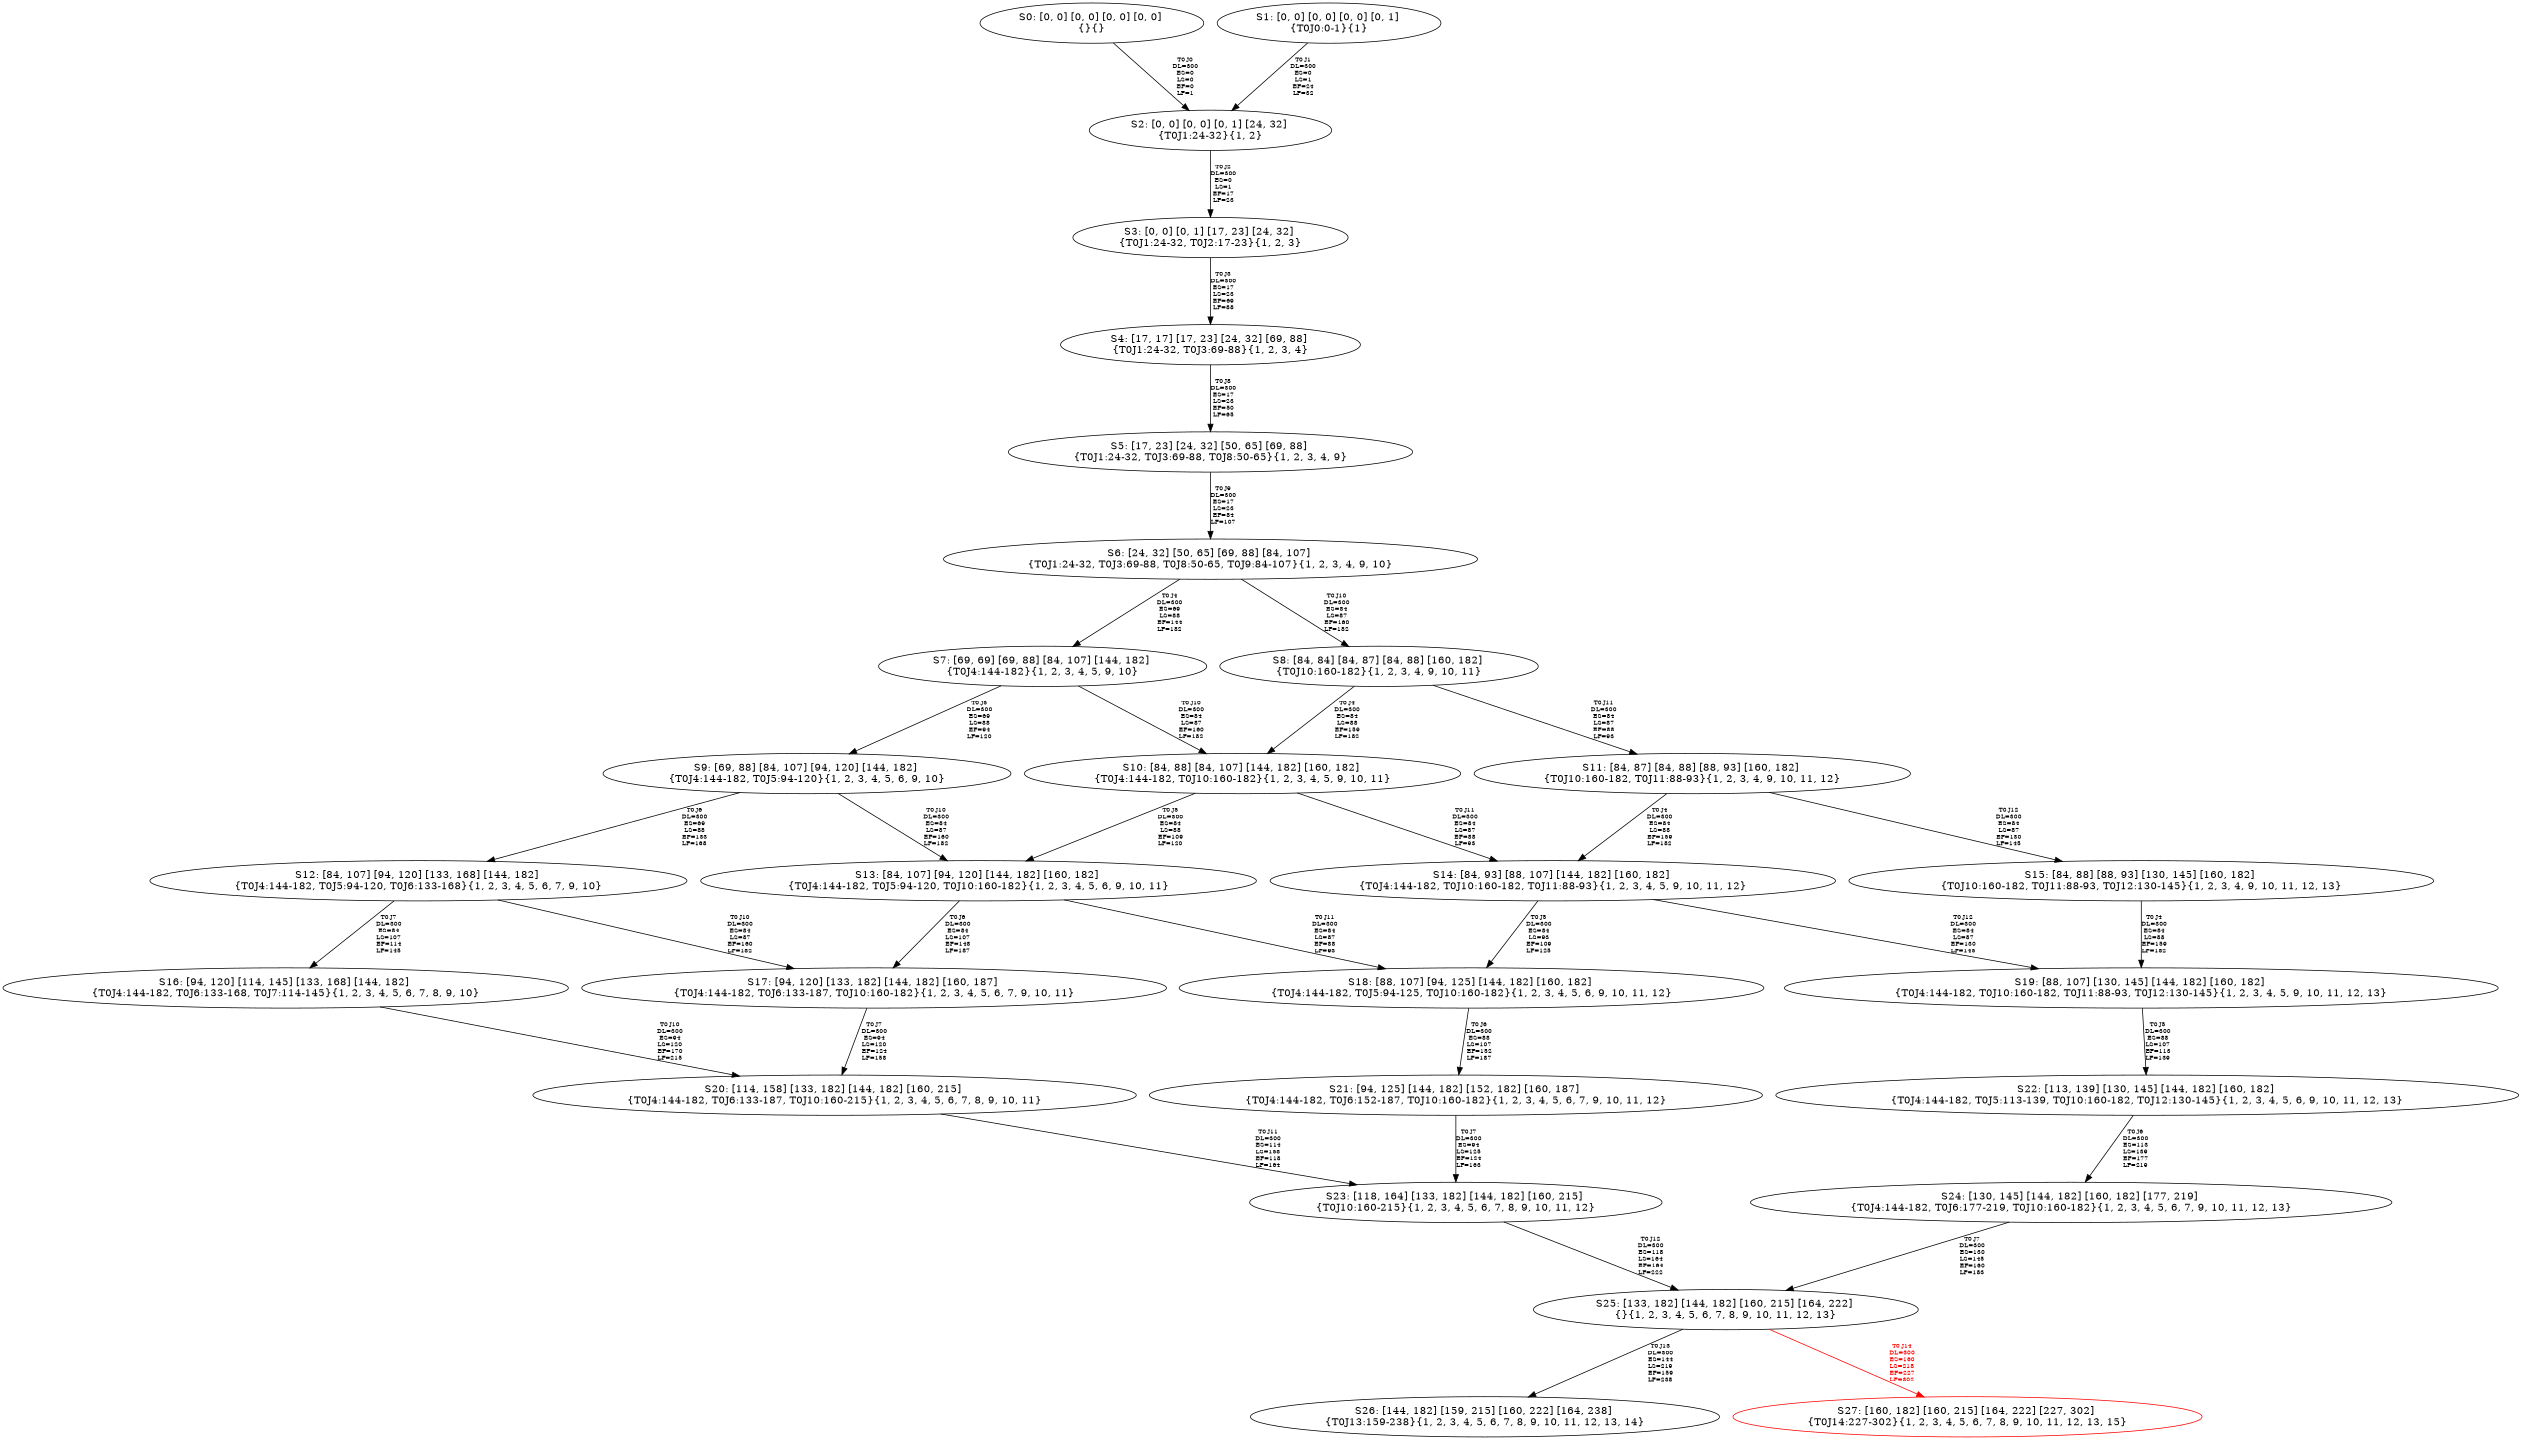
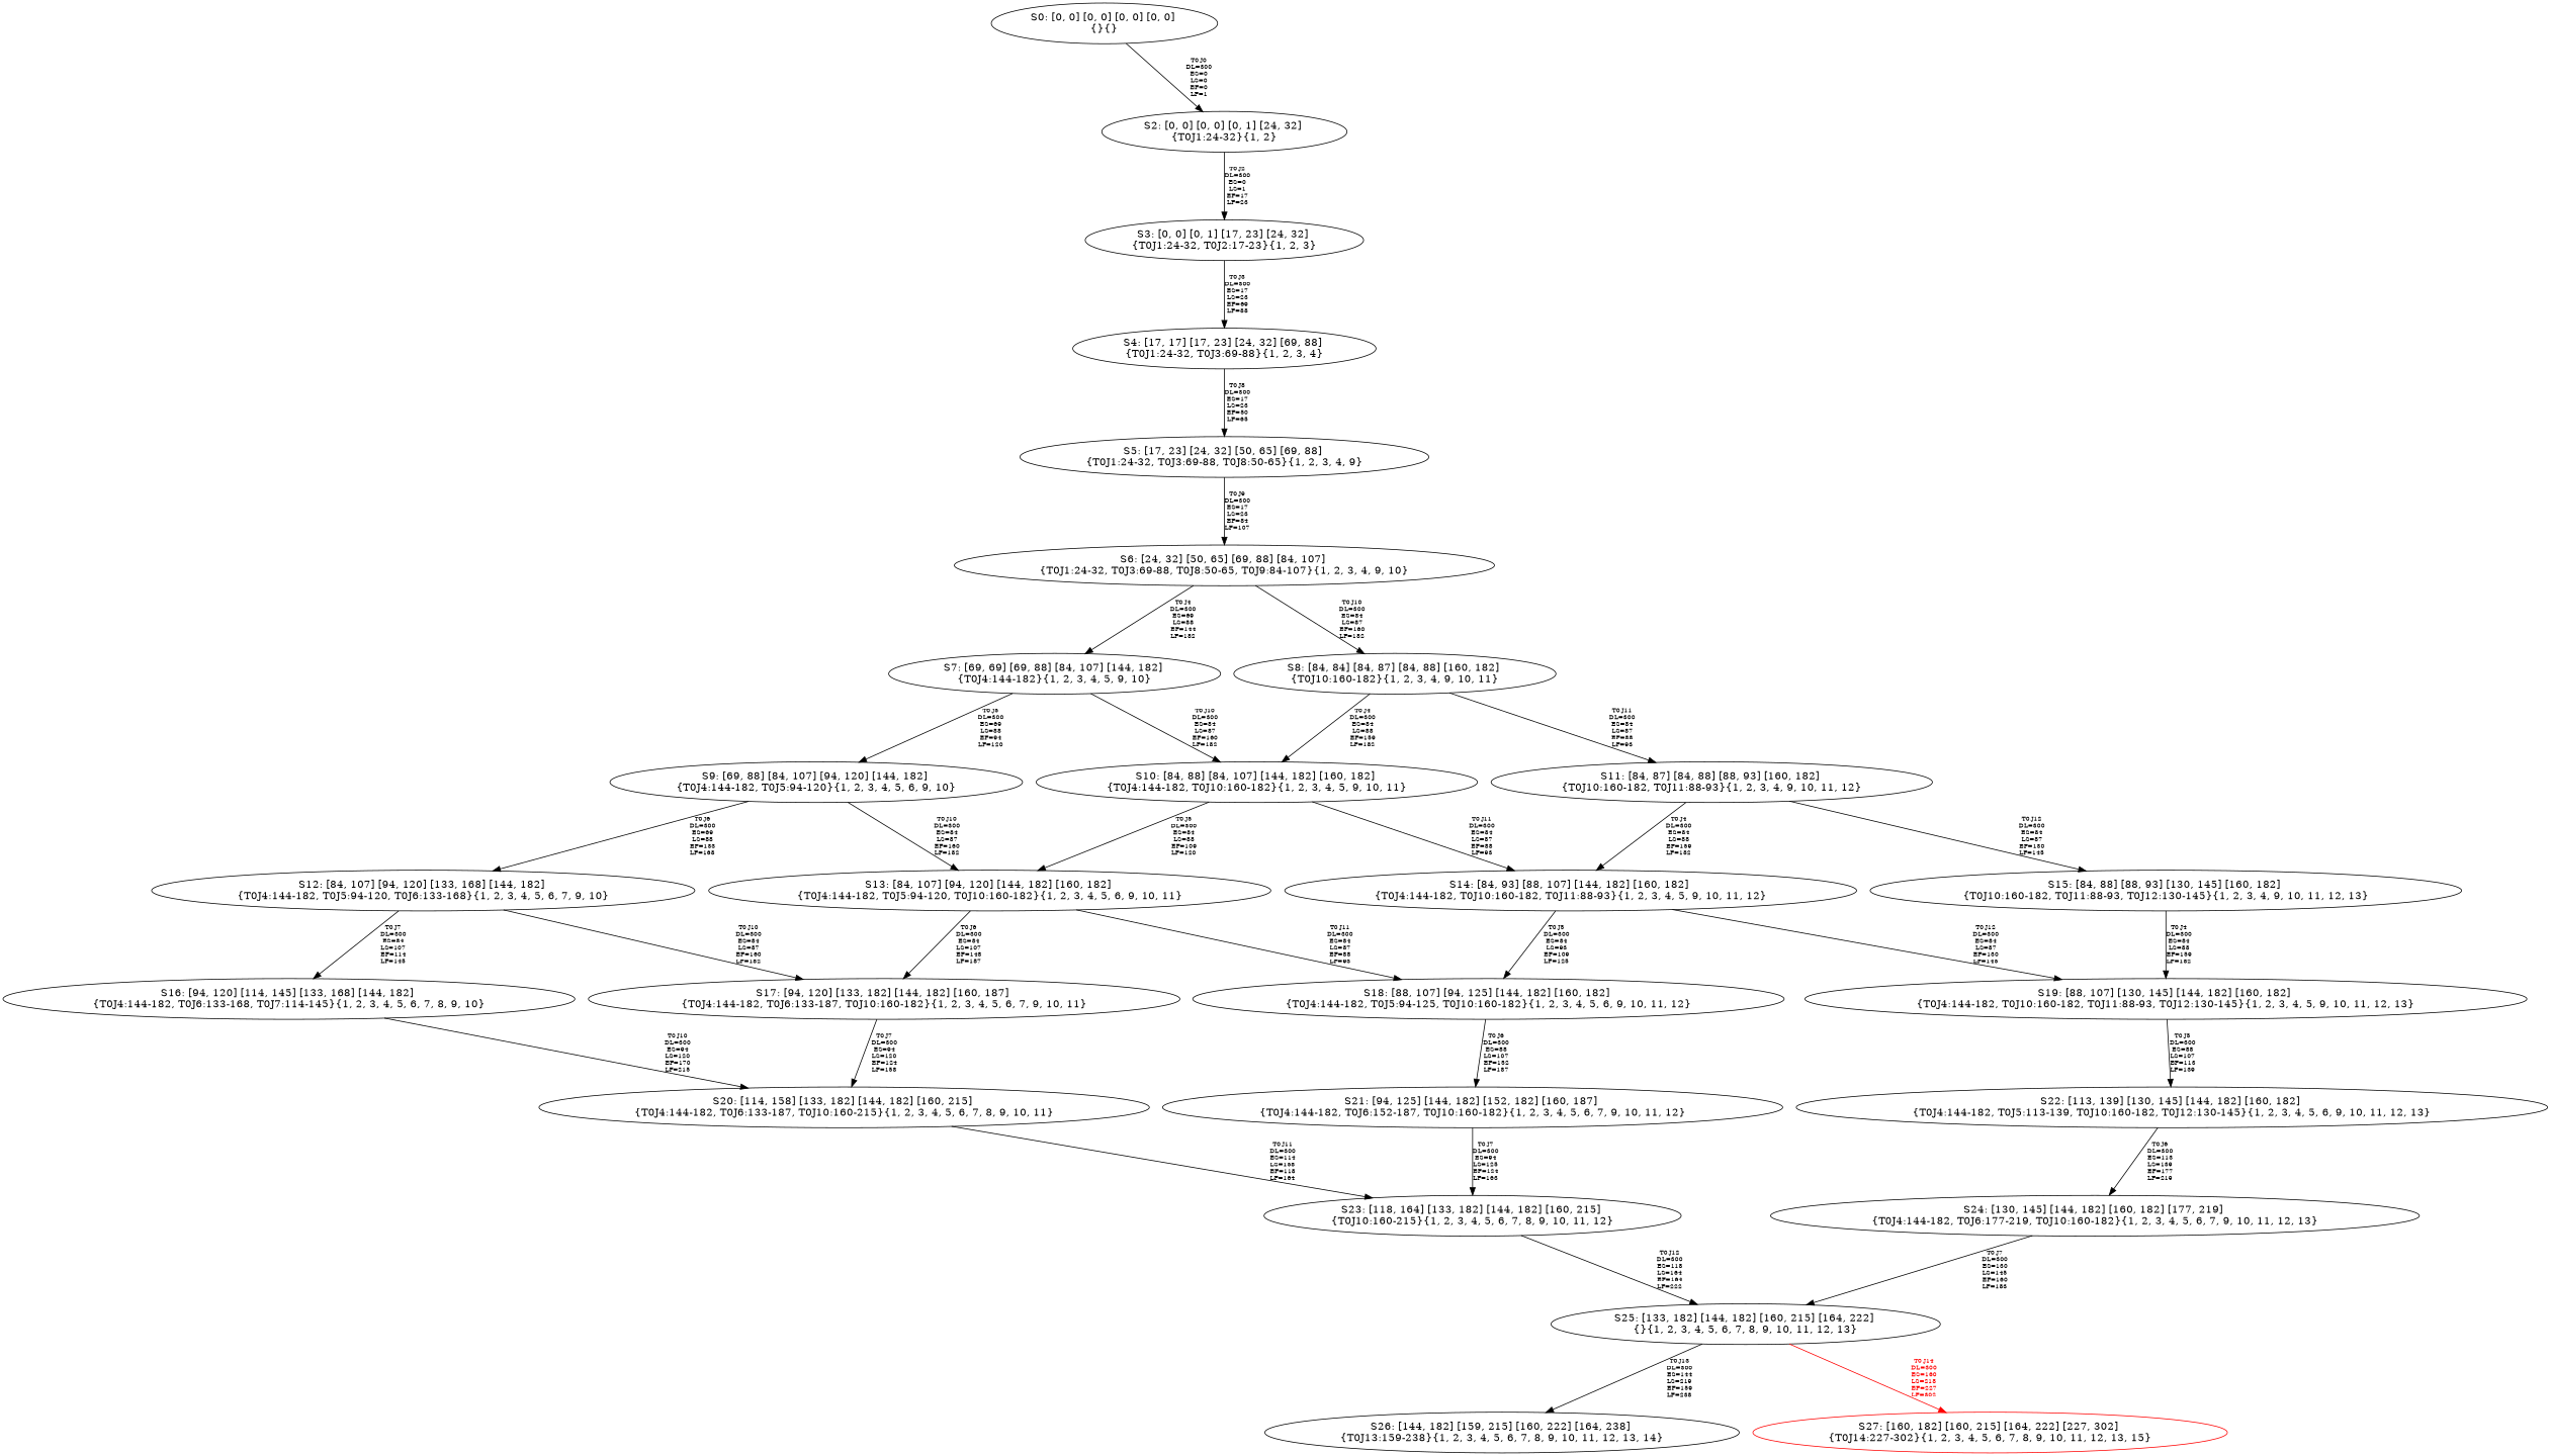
  digraph {
    edge [fontsize=8]
    n1 [label="S0: [0, 0] [0, 0] [0, 0] [0, 0] \n{}{}"]
    n2 [label="S2: [0, 0] [0, 0] [0, 1] [24, 32] \n{T0J1:24-32}{1, 2}"]
-   n3 [label="S1: [0, 0] [0, 0] [0, 0] [0, 1] \n{T0J0:0-1}{1}"]
    n4 [label="S3: [0, 0] [0, 1] [17, 23] [24, 32] \n{T0J1:24-32, T0J2:17-23}{1, 2, 3}"]
    n5 [label="S4: [17, 17] [17, 23] [24, 32] [69, 88] \n{T0J1:24-32, T0J3:69-88}{1, 2, 3, 4}"]
    n6 [label="S5: [17, 23] [24, 32] [50, 65] [69, 88] \n{T0J1:24-32, T0J3:69-88, T0J8:50-65}{1, 2, 3, 4, 9}"]
    n7 [label="S6: [24, 32] [50, 65] [69, 88] [84, 107] \n{T0J1:24-32, T0J3:69-88, T0J8:50-65, T0J9:84-107}{1, 2, 3, 4, 9, 10}"]
    n8 [label="S7: [69, 69] [69, 88] [84, 107] [144, 182] \n{T0J4:144-182}{1, 2, 3, 4, 5, 9, 10}"]
    n9 [label="S8: [84, 84] [84, 87] [84, 88] [160, 182] \n{T0J10:160-182}{1, 2, 3, 4, 9, 10, 11}"]
    n10 [label="S9: [69, 88] [84, 107] [94, 120] [144, 182] \n{T0J4:144-182, T0J5:94-120}{1, 2, 3, 4, 5, 6, 9, 10}"]
    n11 [label="S10: [84, 88] [84, 107] [144, 182] [160, 182] \n{T0J4:144-182, T0J10:160-182}{1, 2, 3, 4, 5, 9, 10, 11}"]
    n12 [label="S11: [84, 87] [84, 88] [88, 93] [160, 182] \n{T0J10:160-182, T0J11:88-93}{1, 2, 3, 4, 9, 10, 11, 12}"]
    n13 [label="S12: [84, 107] [94, 120] [133, 168] [144, 182] \n{T0J4:144-182, T0J5:94-120, T0J6:133-168}{1, 2, 3, 4, 5, 6, 7, 9, 10}"]
    n14 [label="S13: [84, 107] [94, 120] [144, 182] [160, 182] \n{T0J4:144-182, T0J5:94-120, T0J10:160-182}{1, 2, 3, 4, 5, 6, 9, 10, 11}"]
    n15 [label="S14: [84, 93] [88, 107] [144, 182] [160, 182] \n{T0J4:144-182, T0J10:160-182, T0J11:88-93}{1, 2, 3, 4, 5, 9, 10, 11, 12}"]
    n16 [label="S15: [84, 88] [88, 93] [130, 145] [160, 182] \n{T0J10:160-182, T0J11:88-93, T0J12:130-145}{1, 2, 3, 4, 9, 10, 11, 12, 13}"]
    n17 [label="S16: [94, 120] [114, 145] [133, 168] [144, 182] \n{T0J4:144-182, T0J6:133-168, T0J7:114-145}{1, 2, 3, 4, 5, 6, 7, 8, 9, 10}"]
    n18 [label="S17: [94, 120] [133, 182] [144, 182] [160, 187] \n{T0J4:144-182, T0J6:133-187, T0J10:160-182}{1, 2, 3, 4, 5, 6, 7, 9, 10, 11}"]
    n19 [label="S18: [88, 107] [94, 125] [144, 182] [160, 182] \n{T0J4:144-182, T0J5:94-125, T0J10:160-182}{1, 2, 3, 4, 5, 6, 9, 10, 11, 12}"]
    n20 [label="S19: [88, 107] [130, 145] [144, 182] [160, 182] \n{T0J4:144-182, T0J10:160-182, T0J11:88-93, T0J12:130-145}{1, 2, 3, 4, 5, 9, 10, 11, 12, 13}"]
    n21 [label="S20: [114, 158] [133, 182] [144, 182] [160, 215] \n{T0J4:144-182, T0J6:133-187, T0J10:160-215}{1, 2, 3, 4, 5, 6, 7, 8, 9, 10, 11}"]
    n22 [label="S21: [94, 125] [144, 182] [152, 182] [160, 187] \n{T0J4:144-182, T0J6:152-187, T0J10:160-182}{1, 2, 3, 4, 5, 6, 7, 9, 10, 11, 12}"]
    n23 [label="S22: [113, 139] [130, 145] [144, 182] [160, 182] \n{T0J4:144-182, T0J5:113-139, T0J10:160-182, T0J12:130-145}{1, 2, 3, 4, 5, 6, 9, 10, 11, 12, 13}"]
    n24 [label="S23: [118, 164] [133, 182] [144, 182] [160, 215] \n{T0J10:160-215}{1, 2, 3, 4, 5, 6, 7, 8, 9, 10, 11, 12}"]
    n25 [label="S24: [130, 145] [144, 182] [160, 182] [177, 219] \n{T0J4:144-182, T0J6:177-219, T0J10:160-182}{1, 2, 3, 4, 5, 6, 7, 9, 10, 11, 12, 13}"]
    n26 [label="S25: [133, 182] [144, 182] [160, 215] [164, 222] \n{}{1, 2, 3, 4, 5, 6, 7, 8, 9, 10, 11, 12, 13}"]
    n27 [label="S26: [144, 182] [159, 215] [160, 222] [164, 238] \n{T0J13:159-238}{1, 2, 3, 4, 5, 6, 7, 8, 9, 10, 11, 12, 13, 14}"]
    n28 [color=Red label="S27: [160, 182] [160, 215] [164, 222] [227, 302] \n{T0J14:227-302}{1, 2, 3, 4, 5, 6, 7, 8, 9, 10, 11, 12, 13, 15}"]
    n1 -> n2 [label="T0 J0\nDL=300\nES=0\nLS=0\nEF=0\nLF=1"]
    n2 -> n4 [label="T0 J2\nDL=300\nES=0\nLS=1\nEF=17\nLF=23"]
-   n3 -> n2 [label="T0 J1\nDL=300\nES=0\nLS=1\nEF=24\nLF=32"]
    n4 -> n5 [label="T0 J3\nDL=300\nES=17\nLS=23\nEF=69\nLF=88"]
    n5 -> n6 [label="T0 J8\nDL=300\nES=17\nLS=23\nEF=50\nLF=65"]
    n6 -> n7 [label="T0 J9\nDL=300\nES=17\nLS=23\nEF=84\nLF=107"]
    n7 -> n8 [label="T0 J4\nDL=300\nES=69\nLS=88\nEF=144\nLF=182"]
    n7 -> n9 [label="T0 J10\nDL=300\nES=84\nLS=87\nEF=160\nLF=182"]
    n8 -> n10 [label="T0 J5\nDL=300\nES=69\nLS=88\nEF=94\nLF=120"]
    n8 -> n11 [label="T0 J10\nDL=300\nES=84\nLS=87\nEF=160\nLF=182"]
    n9 -> n11 [label="T0 J4\nDL=300\nES=84\nLS=88\nEF=159\nLF=182"]
    n9 -> n12 [label="T0 J11\nDL=300\nES=84\nLS=87\nEF=88\nLF=93"]
    n10 -> n13 [label="T0 J6\nDL=300\nES=69\nLS=88\nEF=133\nLF=168"]
    n10 -> n14 [label="T0 J10\nDL=300\nES=84\nLS=87\nEF=160\nLF=182"]
    n11 -> n14 [label="T0 J5\nDL=300\nES=84\nLS=88\nEF=109\nLF=120"]
    n11 -> n15 [label="T0 J11\nDL=300\nES=84\nLS=87\nEF=88\nLF=93"]
    n12 -> n15 [label="T0 J4\nDL=300\nES=84\nLS=88\nEF=159\nLF=182"]
    n12 -> n16 [label="T0 J12\nDL=300\nES=84\nLS=87\nEF=130\nLF=145"]
    n13 -> n17 [label="T0 J7\nDL=300\nES=84\nLS=107\nEF=114\nLF=145"]
    n13 -> n18 [label="T0 J10\nDL=300\nES=84\nLS=87\nEF=160\nLF=182"]
    n14 -> n18 [label="T0 J6\nDL=300\nES=84\nLS=107\nEF=148\nLF=187"]
    n14 -> n19 [label="T0 J11\nDL=300\nES=84\nLS=87\nEF=88\nLF=93"]
    n15 -> n19 [label="T0 J5\nDL=300\nES=84\nLS=93\nEF=109\nLF=125"]
    n15 -> n20 [label="T0 J12\nDL=300\nES=84\nLS=87\nEF=130\nLF=145"]
    n16 -> n20 [label="T0 J4\nDL=300\nES=84\nLS=88\nEF=159\nLF=182"]
    n17 -> n21 [label="T0 J10\nDL=300\nES=94\nLS=120\nEF=170\nLF=215"]
    n18 -> n21 [label="T0 J7\nDL=300\nES=94\nLS=120\nEF=124\nLF=158"]
    n19 -> n22 [label="T0 J6\nDL=300\nES=88\nLS=107\nEF=152\nLF=187"]
    n20 -> n23 [label="T0 J5\nDL=300\nES=88\nLS=107\nEF=113\nLF=139"]
    n21 -> n24 [label="T0 J11\nDL=300\nES=114\nLS=158\nEF=118\nLF=164"]
    n22 -> n24 [label="T0 J7\nDL=300\nES=94\nLS=125\nEF=124\nLF=163"]
    n23 -> n25 [label="T0 J6\nDL=300\nES=113\nLS=139\nEF=177\nLF=219"]
    n24 -> n26 [label="T0 J12\nDL=300\nES=118\nLS=164\nEF=164\nLF=222"]
    n25 -> n26 [label="T0 J7\nDL=300\nES=130\nLS=145\nEF=160\nLF=183"]
    n26 -> n27 [label="T0 J13\nDL=300\nES=144\nLS=219\nEF=159\nLF=238"]
    n26 -> n28 [color=Red fontcolor=Red label="T0 J14\nDL=300\nES=160\nLS=218\nEF=227\nLF=302"]
  }
